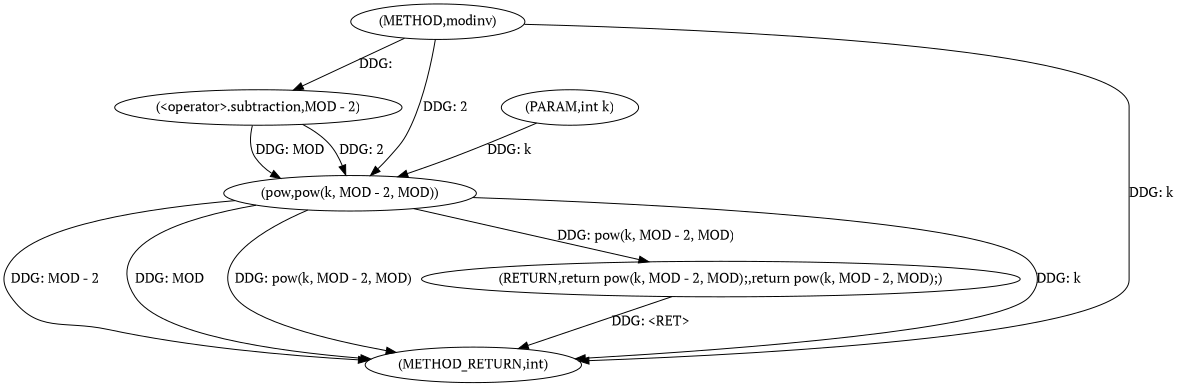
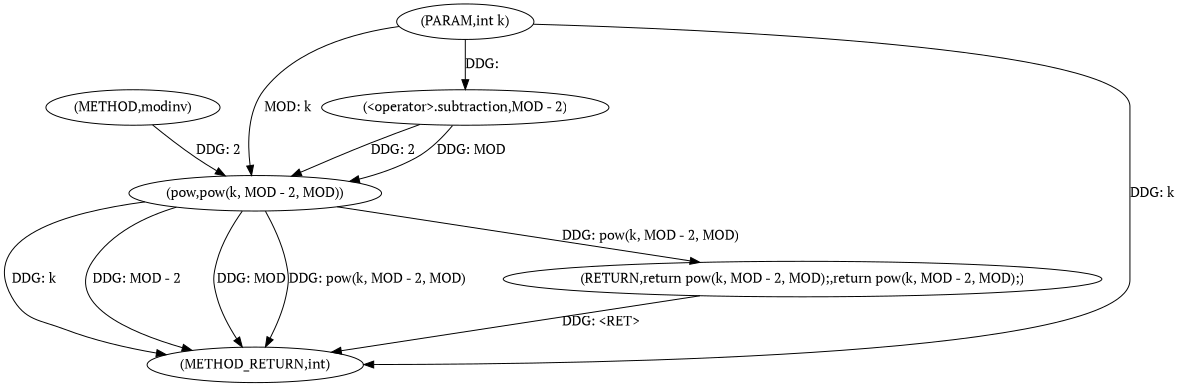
  digraph {
    fontname="PT Serif"
    node [fontname="PT Serif"]
    edge [fontname="PT Serif"]
    n1 [label="(METHOD,modinv)"]
    n2 [label="(pow,pow(k, MOD - 2, MOD))"]
    n3 [label="(<operator>.subtraction,MOD - 2)"]
    n4 [label="(PARAM,int k)"]
    n5 [label="(METHOD_RETURN,int)"]
    n6 [label="(RETURN,return pow(k, MOD - 2, MOD);,return pow(k, MOD - 2, MOD);)"]
    n1 -> n2 [label="DDG: 2"]
-   n1 -> n3 [label="DDG: "]
+   n4 -> n3 [label="DDG: "]
    n2 -> n5 [label="DDG: k"]
    n2 -> n5 [label="DDG: MOD - 2"]
    n2 -> n5 [label="DDG: MOD"]
    n2 -> n5 [label="DDG: pow(k, MOD - 2, MOD)"]
    n2 -> n6 [label="DDG: pow(k, MOD - 2, MOD)"]
    n3 -> n2 [label="DDG: 2"]
    n3 -> n2 [label="DDG: MOD"]
-   n4 -> n2 [label="DDG: k"]
-   n1 -> n5 [label="DDG: k"]
+   n4 -> n2 [label="MOD: k"]
+   n4 -> n5 [label="DDG: k"]
    n6 -> n5 [label="DDG: <RET>"]
  }
